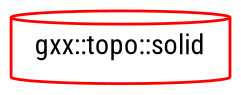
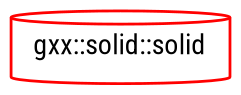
  digraph {
    rankdir=LR
    fontname="Roboto Condensed"
-   n1 [color=red fillcolor=white fontname="Roboto Condensed" fontsize=10 height=0.2 label="gxx::topo::solid" shape=cylinder style=filled width=0.4]
+   n1 [color=red fillcolor=white fontname="Roboto Condensed" fontsize=10 height=0.2 label="gxx::solid::solid" shape=cylinder style=filled width=0.4]
  }
